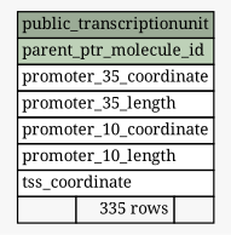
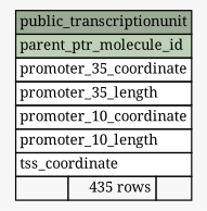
  digraph {
    bgcolor="#f7f7f7"
    fontname="Noto Serif"
    fontsize=11
    nodesep=0.18
    rankdir=RL
    ranksep=0.46
-   n1 [fontname="Noto Serif" fontsize=11 label=<     <TABLE BORDER="0" CELLBORDER="1" CELLSPACING="0" BGCOLOR="#ffffff">       <TR><TD COLSPAN="3" BGCOLOR="#9bab96" ALIGN="CENTER">public_transcriptionunit</TD></TR>       <TR><TD PORT="parent_ptr_molecule_id" COLSPAN="3" BGCOLOR="#bed1b8" ALIGN="LEFT">parent_ptr_molecule_id</TD></TR>       <TR><TD PORT="promoter_35_coordinate" COLSPAN="3" ALIGN="LEFT">promoter_35_coordinate</TD></TR>       <TR><TD PORT="promoter_35_length" COLSPAN="3" ALIGN="LEFT">promoter_35_length</TD></TR>       <TR><TD PORT="promoter_10_coordinate" COLSPAN="3" ALIGN="LEFT">promoter_10_coordinate</TD></TR>       <TR><TD PORT="promoter_10_length" COLSPAN="3" ALIGN="LEFT">promoter_10_length</TD></TR>       <TR><TD PORT="tss_coordinate" COLSPAN="3" ALIGN="LEFT">tss_coordinate</TD></TR>       <TR><TD ALIGN="LEFT" BGCOLOR="#f7f7f7">  </TD><TD ALIGN="RIGHT" BGCOLOR="#f7f7f7">335 rows</TD><TD ALIGN="RIGHT" BGCOLOR="#f7f7f7">  </TD></TR>     </TABLE>> shape=plaintext]
+   n1 [fontname="Noto Serif" fontsize=11 label=<     <TABLE BORDER="0" CELLBORDER="1" CELLSPACING="0" BGCOLOR="#ffffff">       <TR><TD COLSPAN="3" BGCOLOR="#9bab96" ALIGN="CENTER">public_transcriptionunit</TD></TR>       <TR><TD PORT="parent_ptr_molecule_id" COLSPAN="3" BGCOLOR="#bed1b8" ALIGN="LEFT">parent_ptr_molecule_id</TD></TR>       <TR><TD PORT="promoter_35_coordinate" COLSPAN="3" ALIGN="LEFT">promoter_35_coordinate</TD></TR>       <TR><TD PORT="promoter_35_length" COLSPAN="3" ALIGN="LEFT">promoter_35_length</TD></TR>       <TR><TD PORT="promoter_10_coordinate" COLSPAN="3" ALIGN="LEFT">promoter_10_coordinate</TD></TR>       <TR><TD PORT="promoter_10_length" COLSPAN="3" ALIGN="LEFT">promoter_10_length</TD></TR>       <TR><TD PORT="tss_coordinate" COLSPAN="3" ALIGN="LEFT">tss_coordinate</TD></TR>       <TR><TD ALIGN="LEFT" BGCOLOR="#f7f7f7">  </TD><TD ALIGN="RIGHT" BGCOLOR="#f7f7f7">435 rows</TD><TD ALIGN="RIGHT" BGCOLOR="#f7f7f7">  </TD></TR>     </TABLE>> shape=plaintext]
  }
